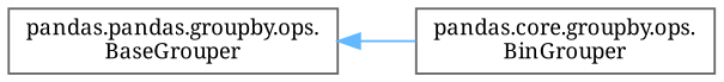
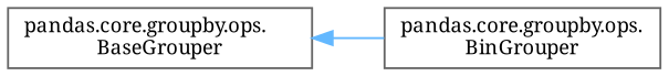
  digraph {
    rankdir=LR
    fontname="Noto Serif"
    node [color=grey40 fillcolor=white fontname="Noto Serif" fontsize=10 shape=box style=filled]
-   n1 [height=0.2 label="pandas.pandas.groupby.ops.\lBaseGrouper" width=0.4]
+   n1 [height=0.2 label="pandas.core.groupby.ops.\lBaseGrouper" width=0.4]
    n2 [height=0.2 label="pandas.core.groupby.ops.\lBinGrouper" width=0.4]
    n1 -> n2 [color=steelblue1 dir=back fontname="Noto Serif" fontsize=10 labelfontname=Helvetica labelfontsize=10 style=solid]
  }
